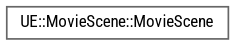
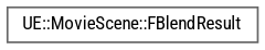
  digraph {
    rankdir=TB
    fontname="Roboto Condensed"
-   n1 [color=grey40 fillcolor=white fontname="Roboto Condensed" fontsize=10 height=0.2 label="UE::MovieScene::MovieScene" shape=box style=filled width=0.4]
+   n1 [color=grey40 fillcolor=white fontname="Roboto Condensed" fontsize=10 height=0.2 label="UE::MovieScene::FBlendResult" shape=box style=filled width=0.4]
  }
